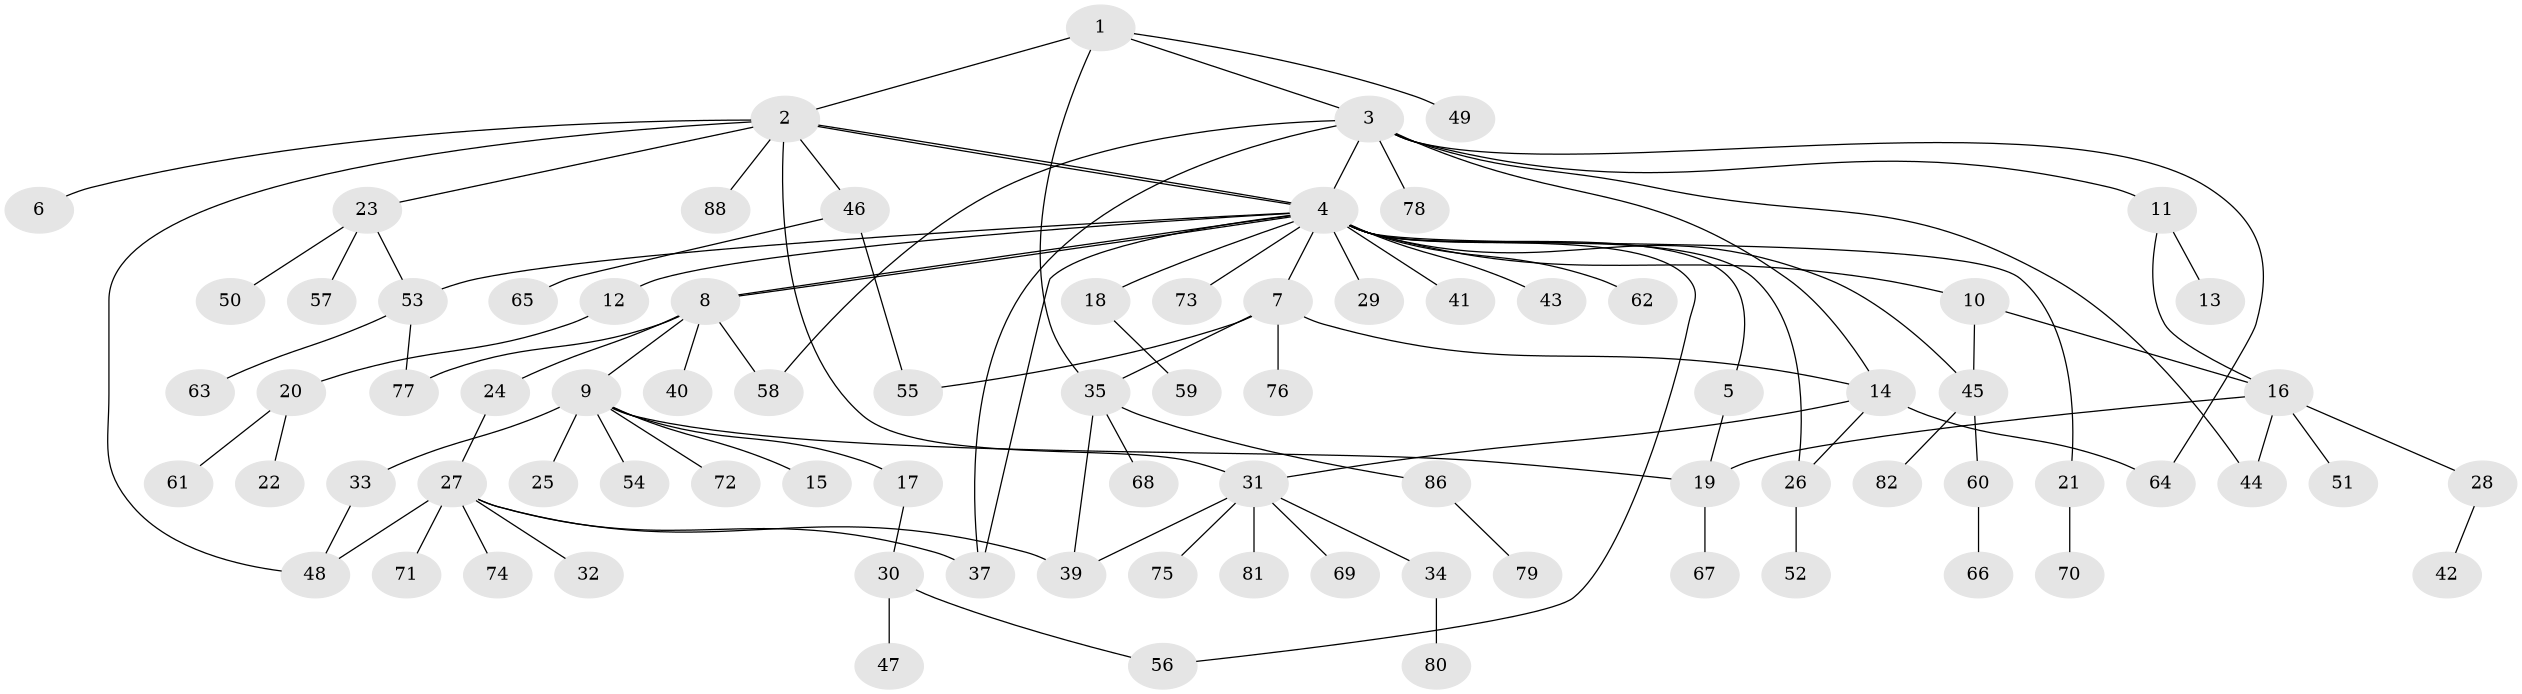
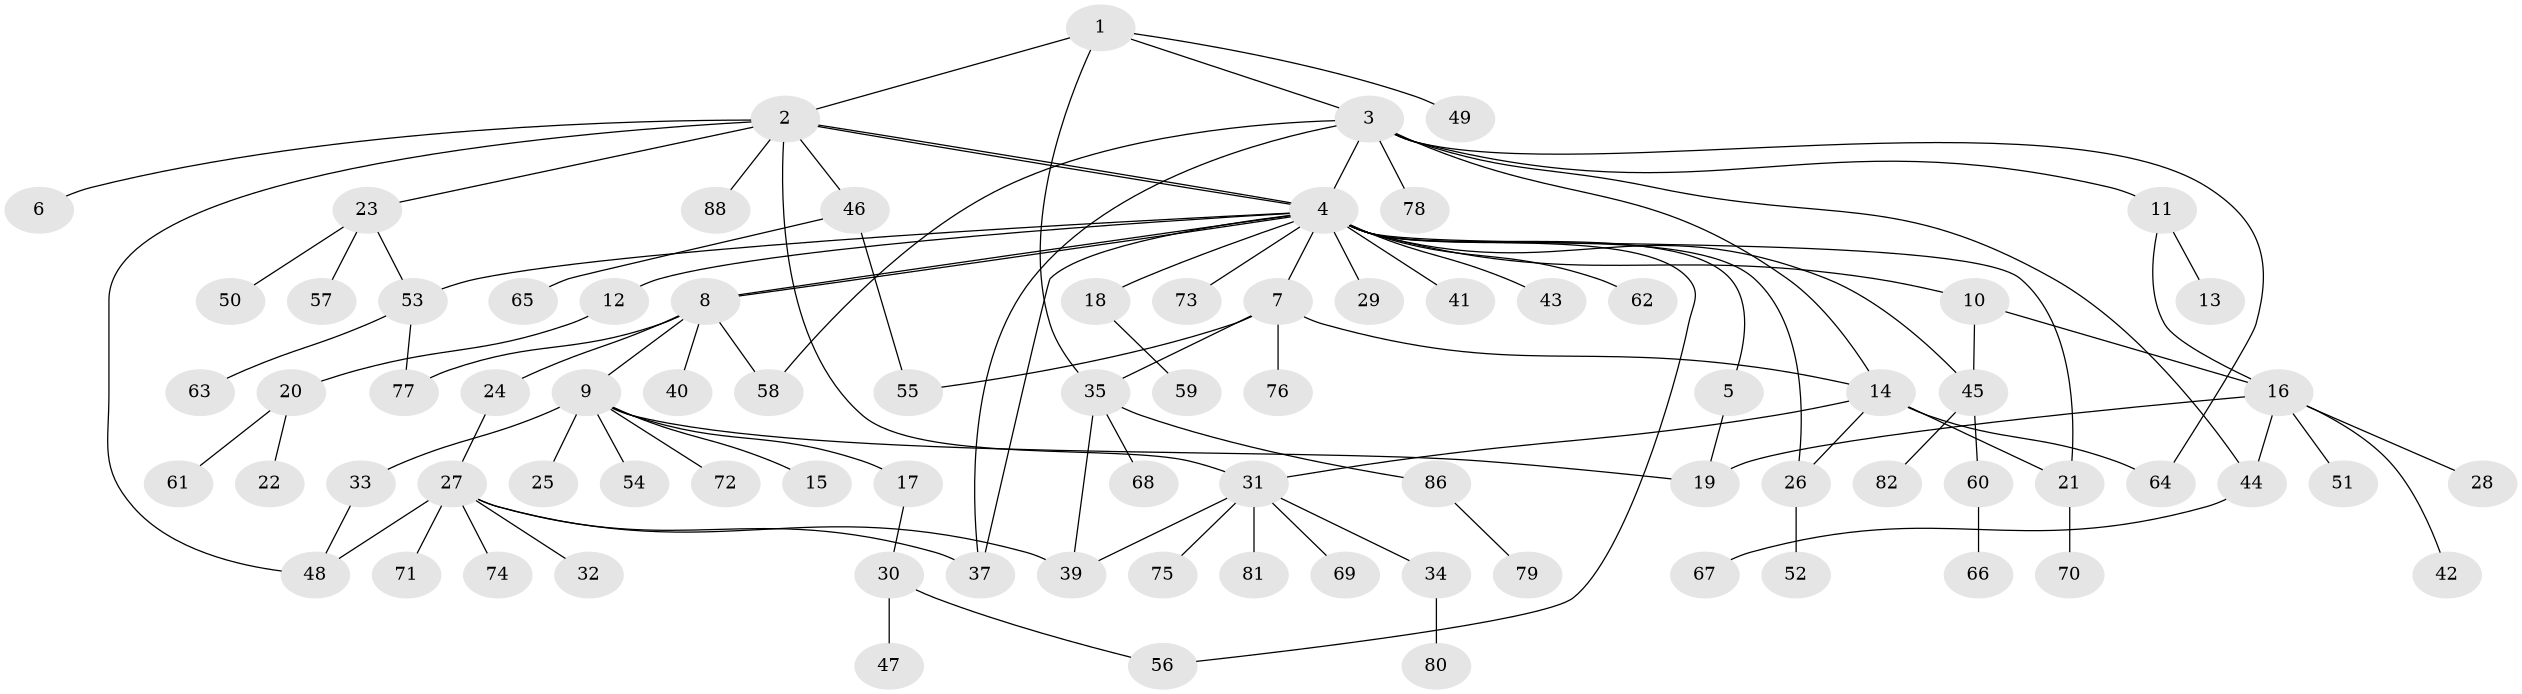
  graph {
    node [color=gray90 style=filled]
    1
    2
    3
    35
    49
    4
    6
    23
    31
    n10 [label=88]
    46
    48
    11
    14
    37
    44
    58
    64
    78
    39
    n21 [label=86]
    68
    5
    7
    8
    10
    12
    18
    21
    26
    29
    41
    43
    45
    53
    56
    62
    73
    50
    57
    34
    69
    75
    81
    55
    65
    16
    13
    19
    76
    9
    24
    40
    77
    20
    59
    70
    52
    60
    82
    63
    67
    15
    17
    25
    33
    54
    72
    27
    30
    28
    42
    51
    22
    61
    47
    32
    71
    74
    80
    79
    66
    1 -- 2
    1 -- 3
    1 -- 35
    1 -- 49
    2 -- 4
    2 -- 4
    2 -- 6
    2 -- 23
    2 -- 31
    2 -- n10
    2 -- 46
    2 -- 48
    3 -- 4
    3 -- 11
    3 -- 14
    3 -- 37
    3 -- 44
    3 -- 58
    3 -- 64
    3 -- 78
    35 -- 39
    35 -- n21
    35 -- 68
    4 -- 37
    4 -- 5
    4 -- 7
    4 -- 8
    4 -- 8
    4 -- 10
    4 -- 12
    4 -- 18
    4 -- 21
    4 -- 26
    4 -- 29
    4 -- 41
    4 -- 43
    4 -- 45
    4 -- 53
    4 -- 56
    4 -- 62
    4 -- 73
    23 -- 53
    23 -- 50
    23 -- 57
    31 -- 39
    31 -- 34
    31 -- 69
    31 -- 75
    31 -- 81
    46 -- 55
    46 -- 65
    11 -- 16
    11 -- 13
    14 -- 31
    14 -- 64
+   14 -- 21
    14 -- 26
    n21 -- 79
    5 -- 19
    7 -- 35
    7 -- 14
    7 -- 55
    7 -- 76
    8 -- 58
    8 -- 9
    8 -- 24
    8 -- 40
    8 -- 77
    10 -- 45
    10 -- 16
    12 -- 20
    18 -- 59
    21 -- 70
    26 -- 52
    45 -- 60
    45 -- 82
    53 -- 77
    53 -- 63
    34 -- 80
    16 -- 44
    16 -- 19
    16 -- 28
-   28 -- 42
+   16 -- 42
    16 -- 51
-   19 -- 67
+   44 -- 67
    9 -- 19
    9 -- 15
    9 -- 17
    9 -- 25
    9 -- 33
    9 -- 54
    9 -- 72
    24 -- 27
    20 -- 22
    20 -- 61
    60 -- 66
    17 -- 30
    33 -- 48
    27 -- 48
    27 -- 37
    27 -- 39
    27 -- 32
    27 -- 71
    27 -- 74
    30 -- 56
    30 -- 47
  }
